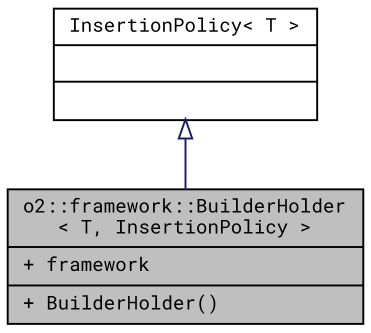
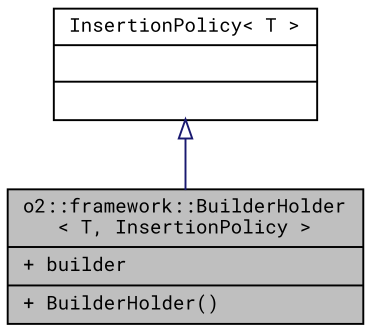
  digraph {
    fontname="Roboto Mono"
    node [color=black fontname="Roboto Mono" fontsize=10 shape=record]
-   n1 [fillcolor=grey75 fontcolor=black height=0.2 label="{o2::framework::BuilderHolder\l\< T, InsertionPolicy \>\n|+ framework\l|+ BuilderHolder()\l}" style=filled width=0.4]
+   n1 [fillcolor=grey75 fontcolor=black height=0.2 label="{o2::framework::BuilderHolder\l\< T, InsertionPolicy \>\n|+ builder\l|+ BuilderHolder()\l}" style=filled width=0.4]
    n2 [height=0.2 label="{InsertionPolicy\< T \>\n||}" width=0.4]
    n2 -> n1 [arrowtail=onormal color=midnightblue dir=back fontname="Roboto Mono" fontsize=10 labelfontname=Helvetica labelfontsize=10 style=solid]
  }
